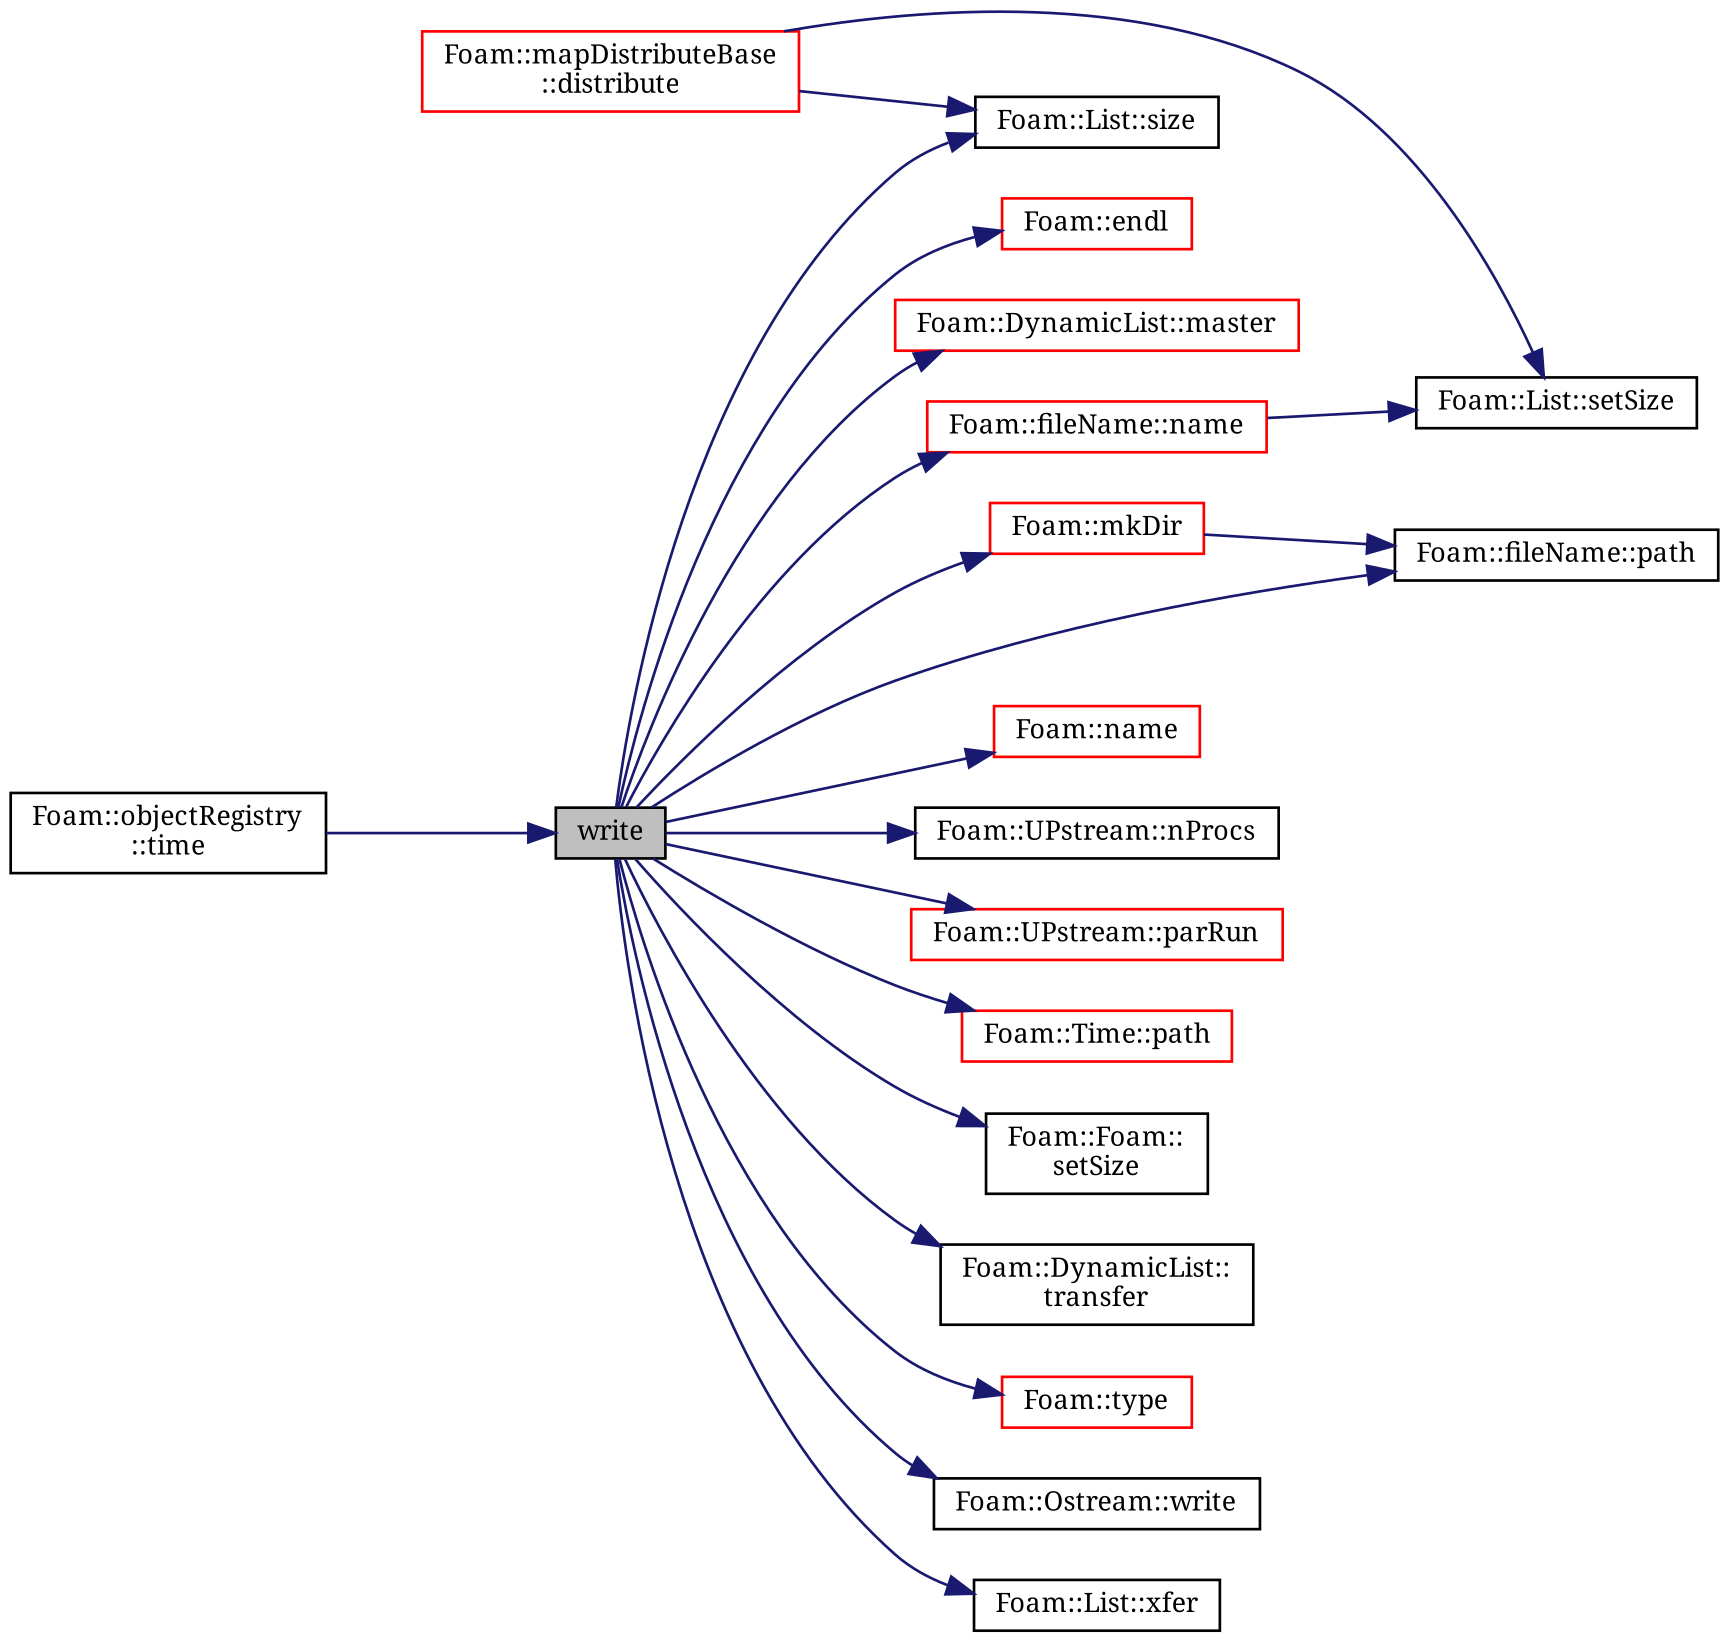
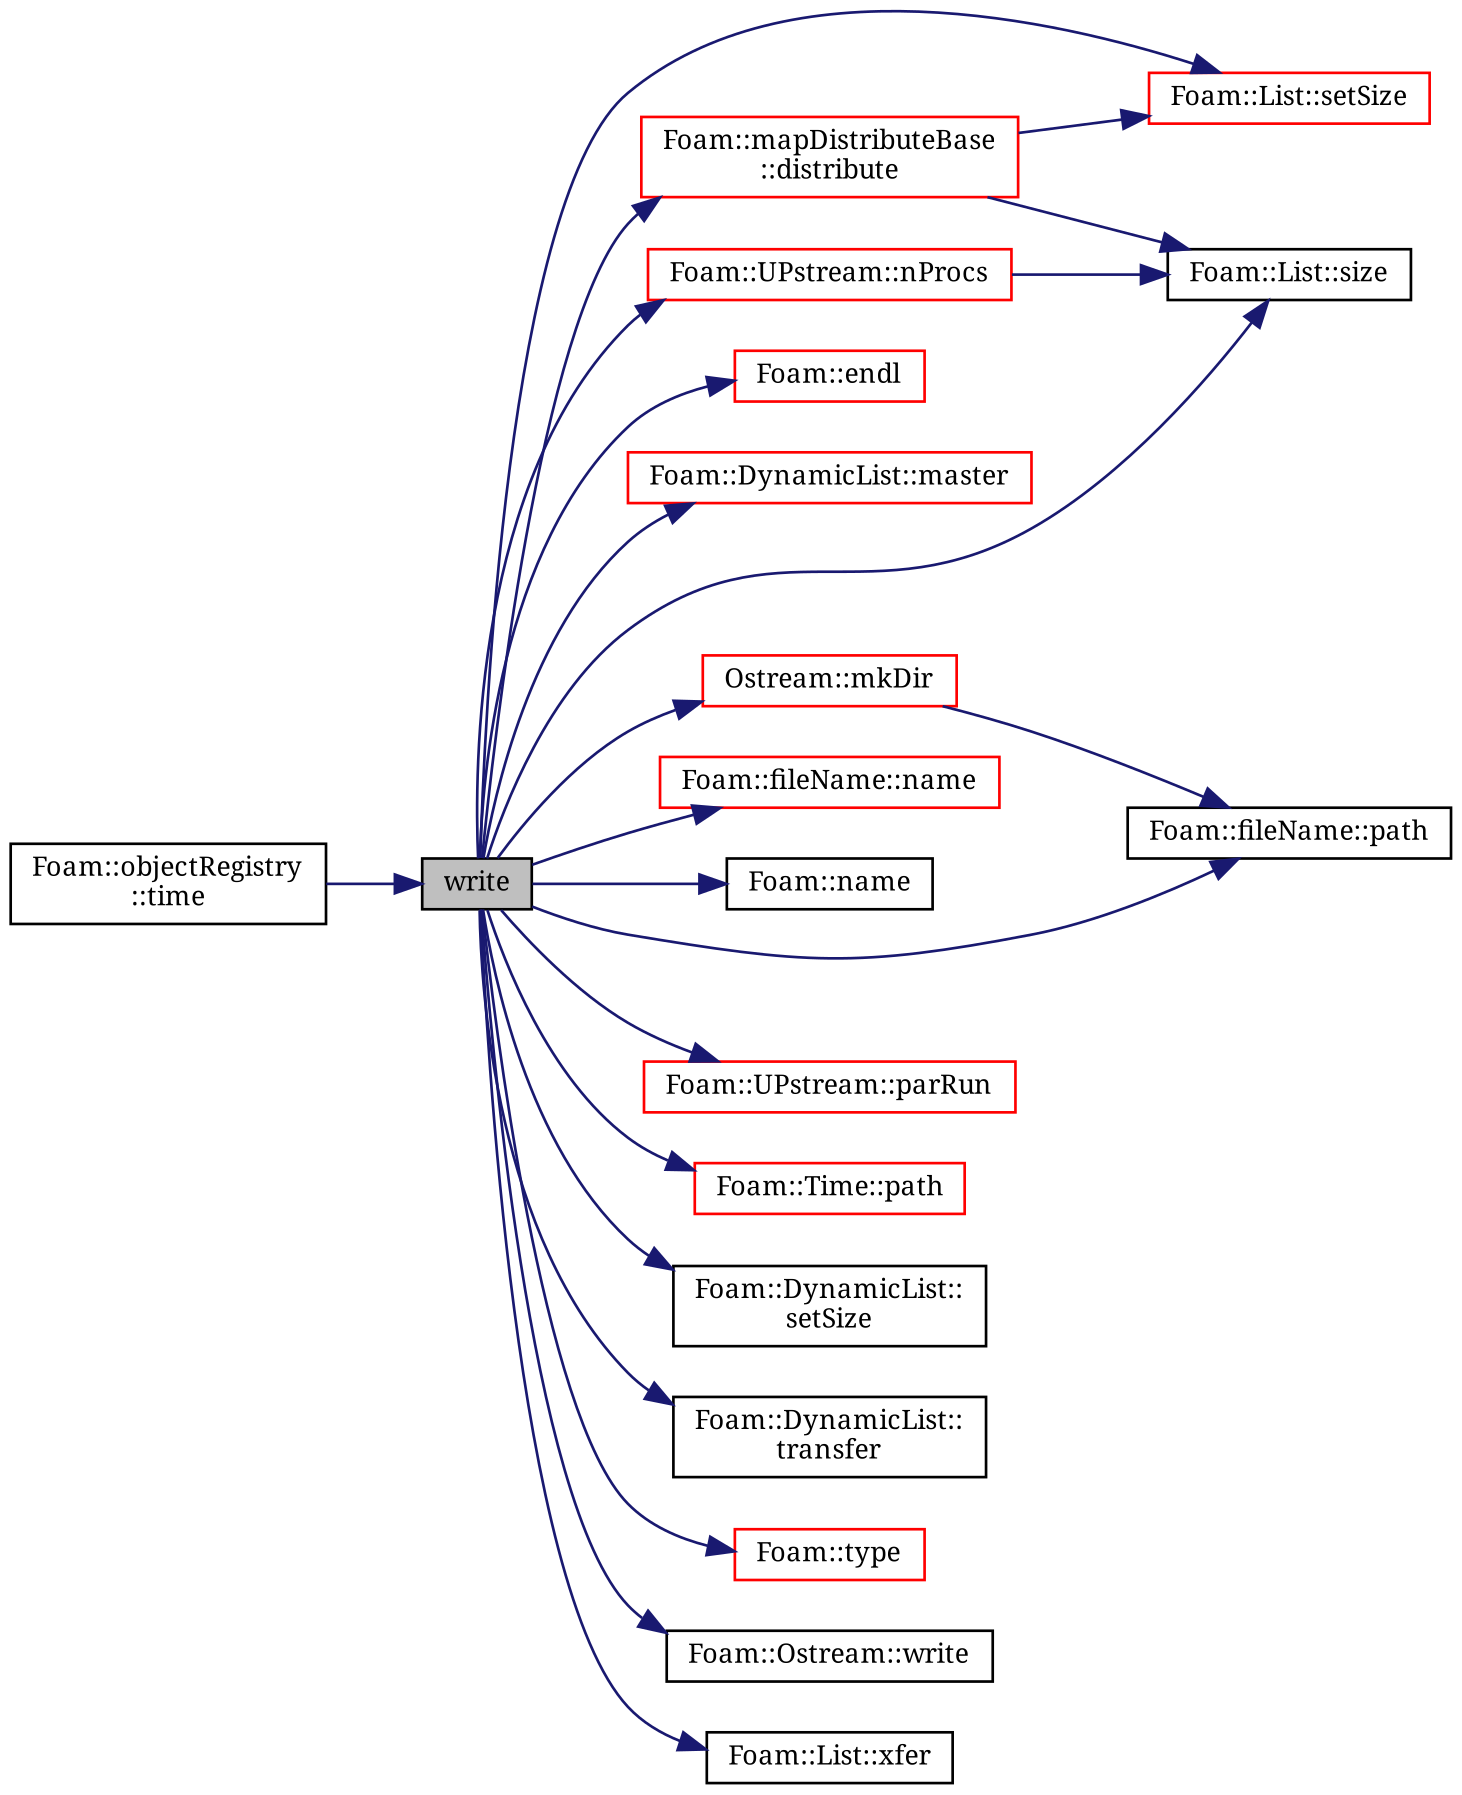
  digraph {
    fontname="Noto Serif"
    rankdir=LR
    node [color=black fontname="Noto Serif" fontsize=10 shape=record]
    edge [color=midnightblue fontname="Noto Serif" fontsize=10 labelfontname=Helvetica labelfontsize=10 style=solid]
    n1 [fillcolor=grey75 fontcolor=black height=0.2 label=write style=filled width=0.4]
    n2 [color=red height=0.2 label="Foam::mapDistributeBase\l::distribute" width=0.4]
-   n3 [height=0.2 label="Foam::List::setSize" width=0.4]
+   n3 [color=red height=0.2 label="Foam::List::setSize" width=0.4]
    n4 [height=0.2 label="Foam::List::size" width=0.4]
    n5 [color=red height=0.2 label="Foam::endl" width=0.4]
    n6 [color=red height=0.2 label="Foam::DynamicList::master" width=0.4]
-   n7 [color=red height=0.2 label="Foam::mkDir" width=0.4]
+   n7 [color=red height=0.2 label="Ostream::mkDir" width=0.4]
    n8 [height=0.2 label="Foam::fileName::path" width=0.4]
    n9 [color=red height=0.2 label="Foam::fileName::name" width=0.4]
-   n10 [color=red height=0.2 label="Foam::name" width=0.4]
-   n11 [height=0.2 label="Foam::UPstream::nProcs" width=0.4]
+   n10 [height=0.2 label="Foam::name" width=0.4]
+   n11 [color=red height=0.2 label="Foam::UPstream::nProcs" width=0.4]
    n12 [color=red height=0.2 label="Foam::UPstream::parRun" width=0.4]
    n13 [color=red height=0.2 label="Foam::Time::path" width=0.4]
-   n14 [height=0.2 label="Foam::Foam::\lsetSize" width=0.4]
+   n14 [height=0.2 label="Foam::DynamicList::\lsetSize" width=0.4]
    n15 [height=0.2 label="Foam::DynamicList::\ltransfer" width=0.4]
    n16 [color=red height=0.2 label="Foam::type" width=0.4]
    n17 [height=0.2 label="Foam::Ostream::write" width=0.4]
    n18 [height=0.2 label="Foam::List::xfer" width=0.4]
    n19 [height=0.2 label="Foam::objectRegistry\l::time" width=0.4]
-   n9 -> n3
+   n1 -> n2
+   n1 -> n3
    n1 -> n4
    n1 -> n5
    n1 -> n6
    n1 -> n7
    n1 -> n8
    n1 -> n9
    n1 -> n10
    n1 -> n11
    n1 -> n12
    n1 -> n13
    n1 -> n14
    n1 -> n15
    n1 -> n16
    n1 -> n17
    n1 -> n18
    n2 -> n3
    n2 -> n4
    n7 -> n8
+   n11 -> n4
    n19 -> n1
  }
